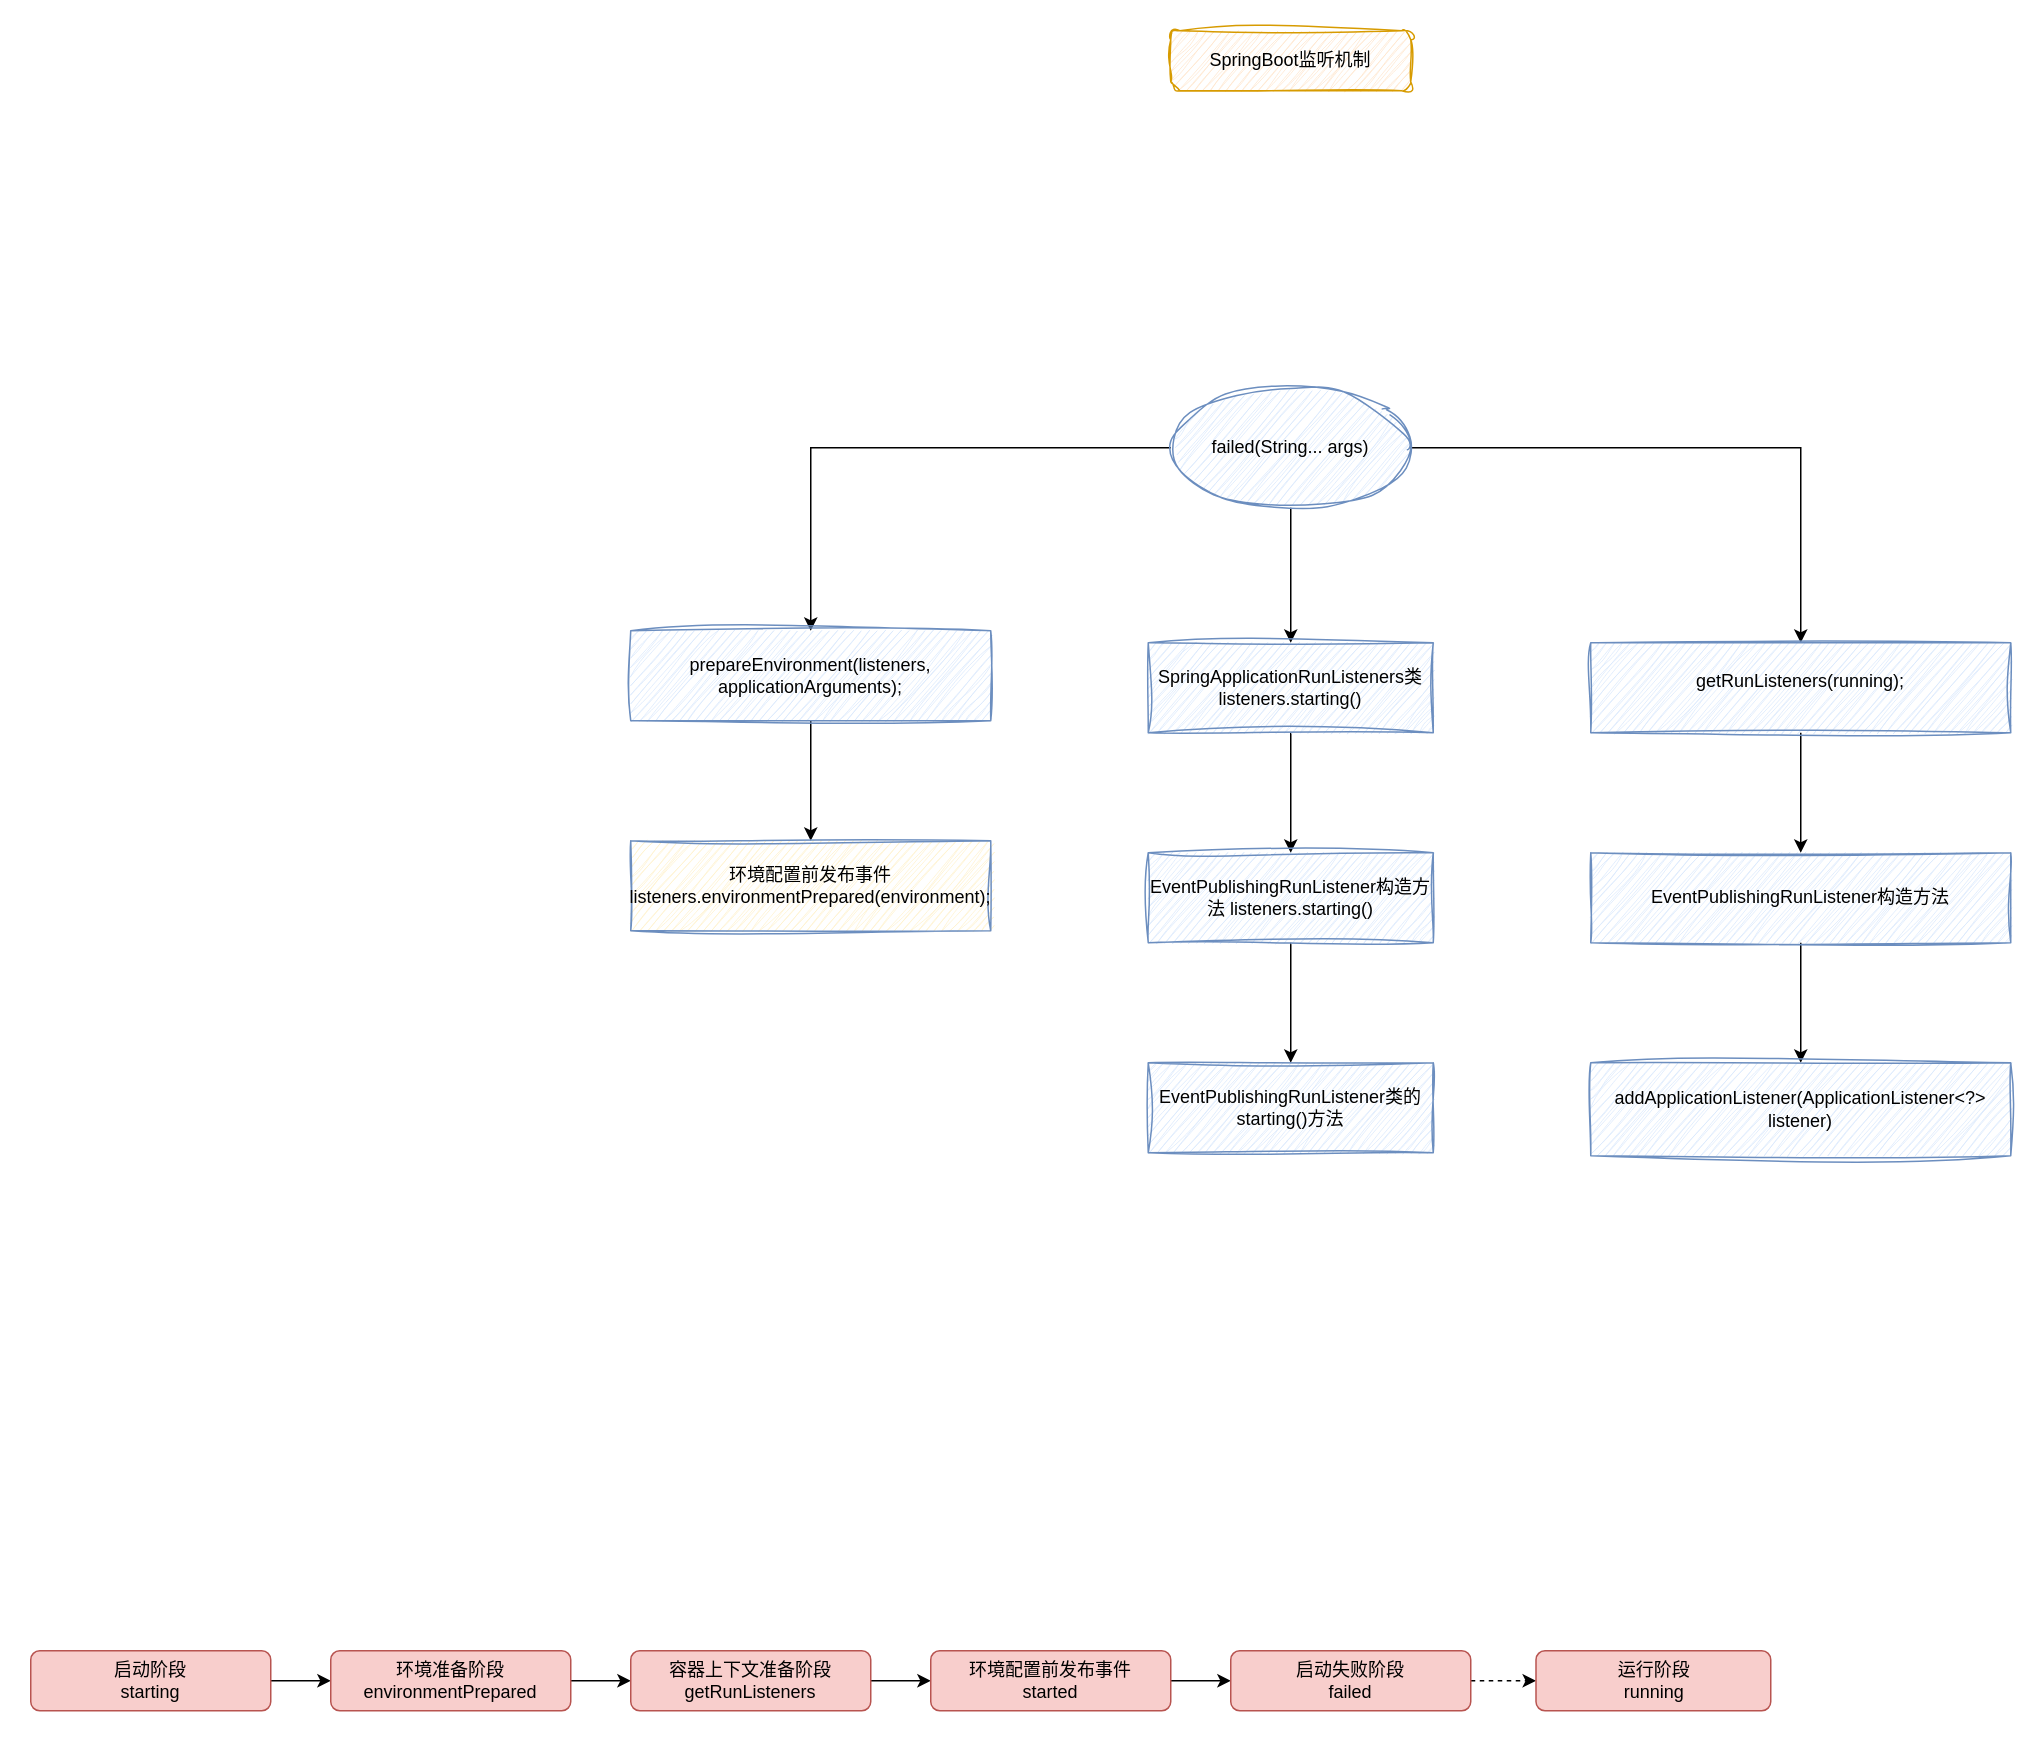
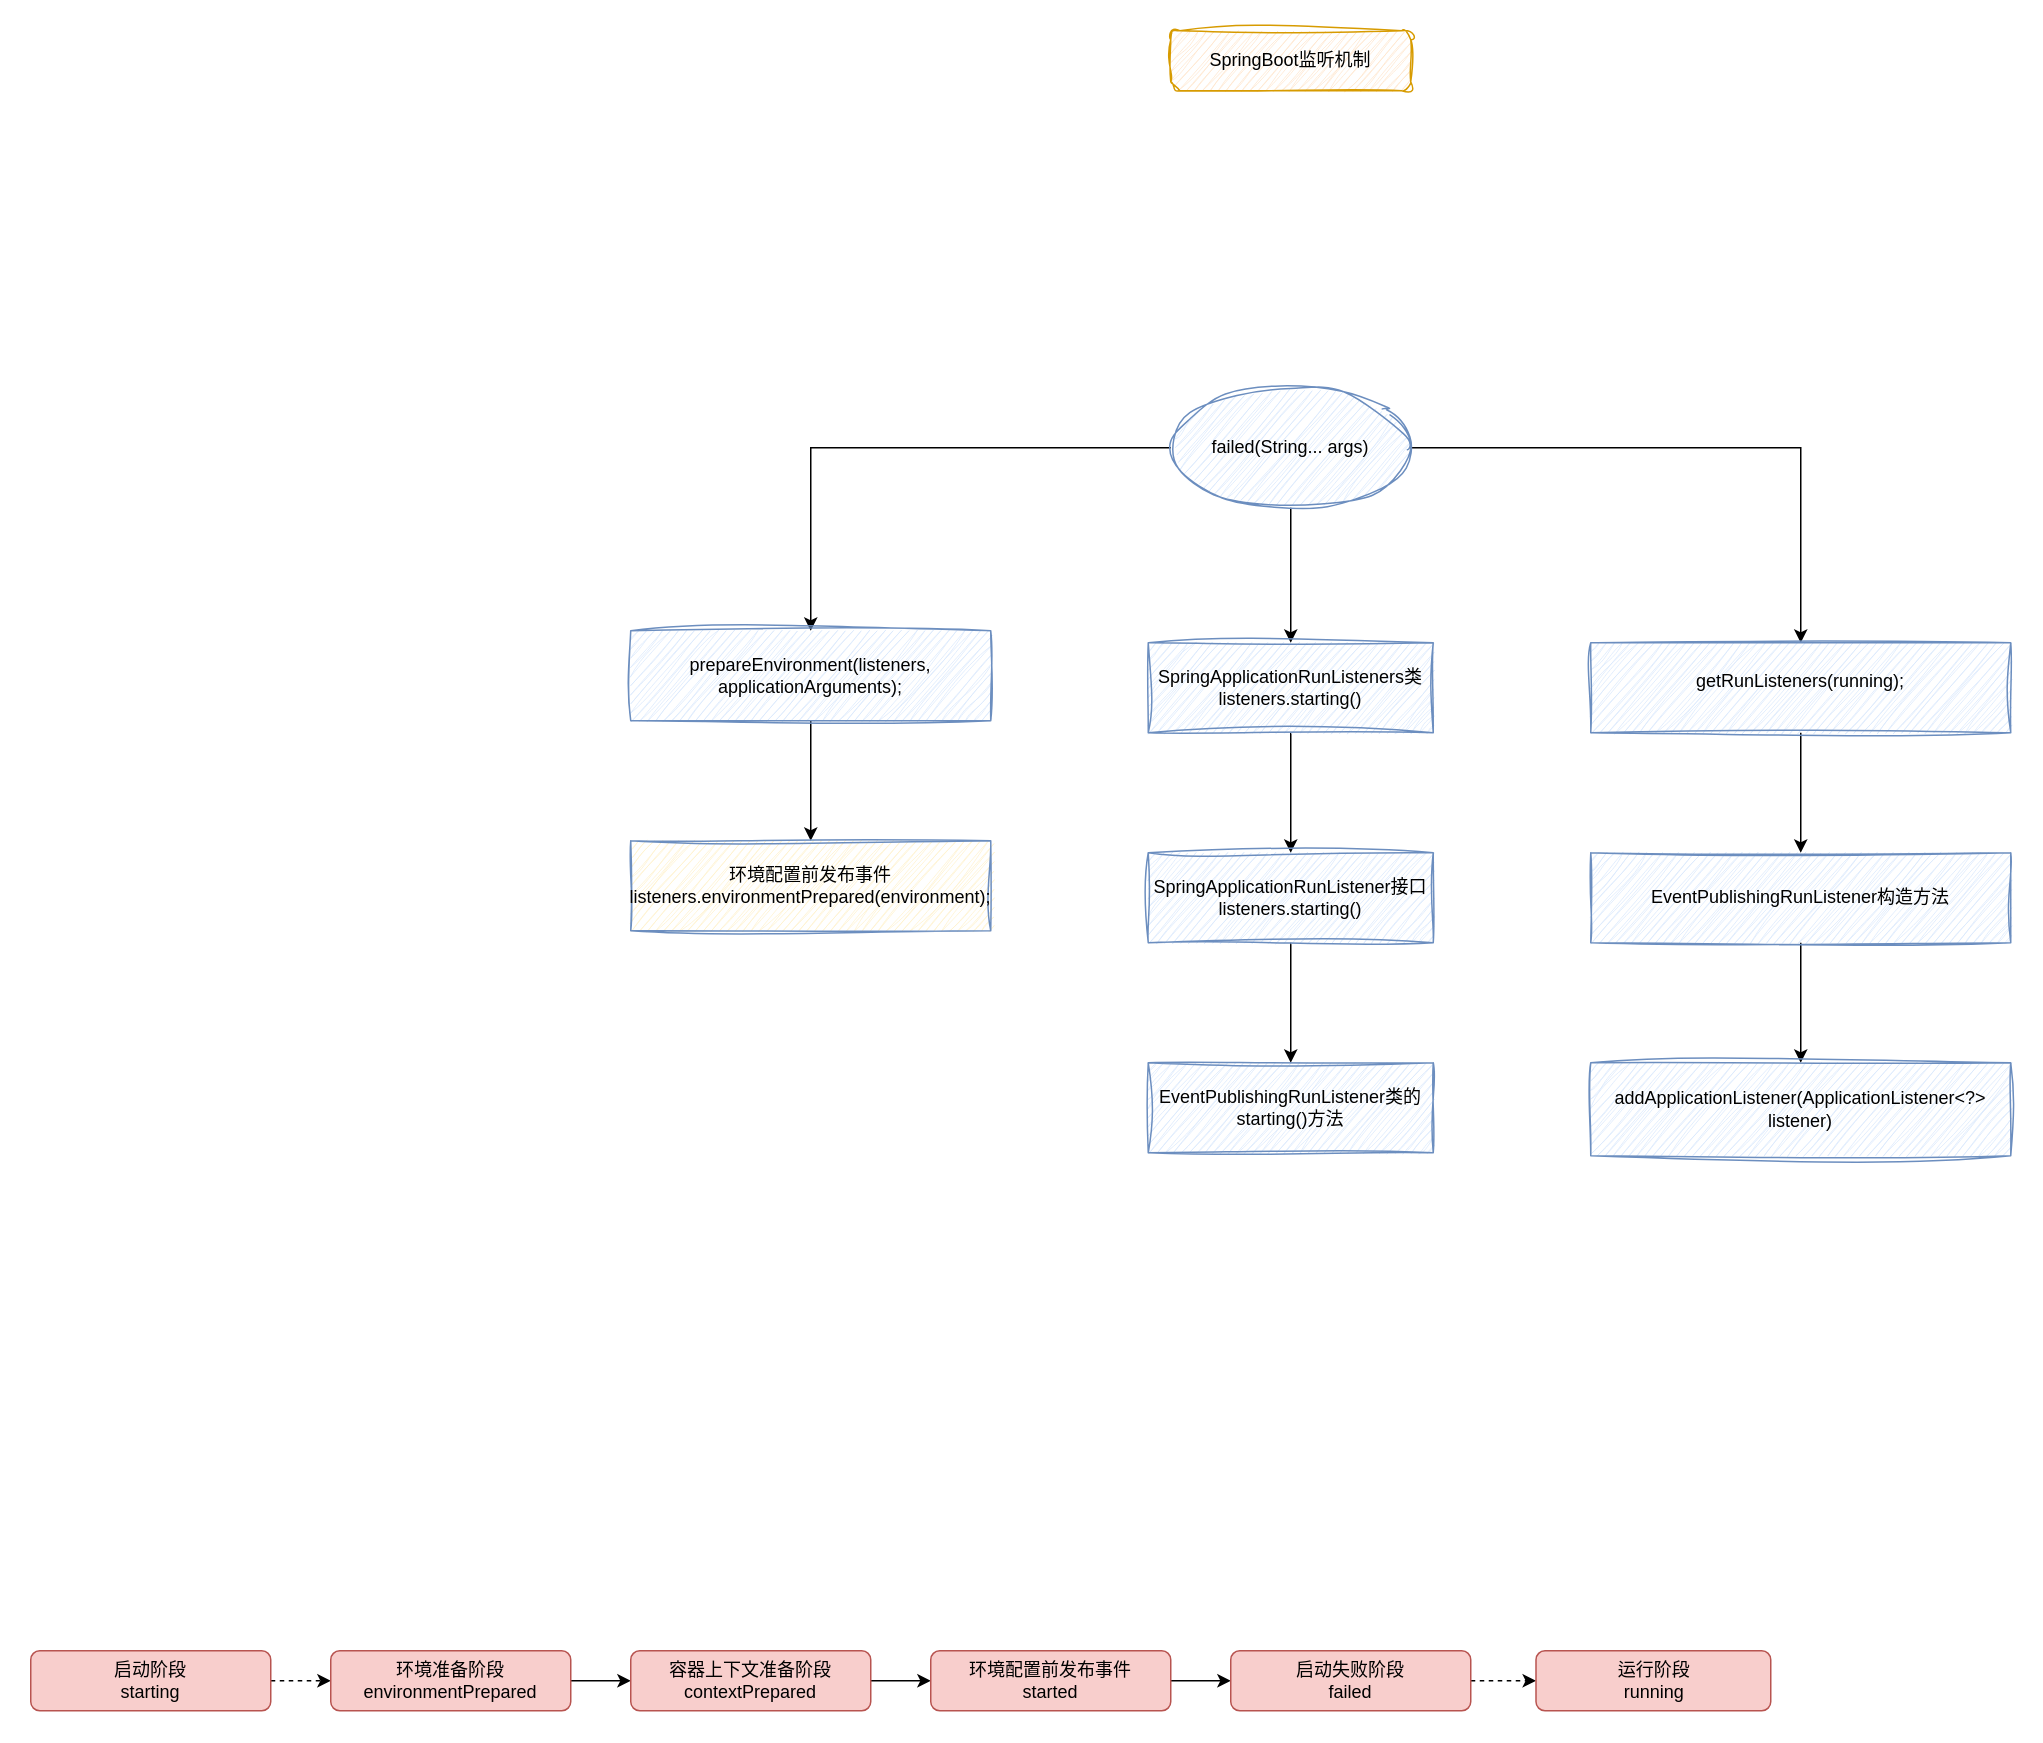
  <mxCell id="0" />
  <mxCell id="1" parent="0" />
  <mxCell id="2" value="SpringBoot监听机制" style="rounded=1;whiteSpace=wrap;html=1;fillColor=#ffe6cc;strokeColor=#d79b00;sketch=1;curveFitting=1;jiggle=2;" vertex="1" parent="1"><mxGeometry width="160" height="40" as="geometry" x="780" y="20" /></mxCell>
  <mxCell id="3" value="" style="edgeStyle=orthogonalEdgeStyle;rounded=0;orthogonalLoop=1;jettySize=auto;html=1;" edge="1" parent="1" source="6" target="13"><mxGeometry relative="1" as="geometry" /></mxCell>
  <mxCell id="4" style="edgeStyle=orthogonalEdgeStyle;rounded=0;orthogonalLoop=1;jettySize=auto;html=1;entryX=0.5;entryY=0;entryDx=0;entryDy=0;" edge="1" parent="1" source="6" target="18"><mxGeometry relative="1" as="geometry" /></mxCell>
  <mxCell id="5" style="edgeStyle=orthogonalEdgeStyle;rounded=0;orthogonalLoop=1;jettySize=auto;html=1;entryX=0.5;entryY=0;entryDx=0;entryDy=0;" edge="1" parent="1" source="6" target="11"><mxGeometry relative="1" as="geometry" /></mxCell>
  <mxCell id="6" value="&lt;div class=&quot;lake-content&quot;&gt;&lt;span class=&quot;ne-text&quot;&gt;failed(String... args)&lt;/span&gt;&lt;/div&gt;" style="ellipse;whiteSpace=wrap;html=1;sketch=1;curveFitting=1;jiggle=2;fillColor=#dae8fc;strokeColor=#6c8ebf;" vertex="1" parent="1"><mxGeometry y="258" width="160" height="80" as="geometry" x="780" /></mxCell>
  <mxCell id="7" style="edgeStyle=orthogonalEdgeStyle;rounded=0;orthogonalLoop=1;jettySize=auto;html=1;entryX=0.5;entryY=0;entryDx=0;entryDy=0;" edge="1" parent="1" source="8" target="9"><mxGeometry relative="1" as="geometry" /></mxCell>
  <mxCell id="8" value="EventPublishingRunListener构造方法" style="rounded=0;whiteSpace=wrap;html=1;fillColor=#dae8fc;strokeColor=#6c8ebf;sketch=1;curveFitting=1;jiggle=2;" vertex="1" parent="1"><mxGeometry x="1060" y="568" width="280" height="60" as="geometry" /></mxCell>
  <mxCell id="9" value="addApplicationListener(ApplicationListener&amp;lt;?&amp;gt; listener)" style="rounded=0;whiteSpace=wrap;html=1;fillColor=#dae8fc;strokeColor=#6c8ebf;sketch=1;curveFitting=1;jiggle=2;" vertex="1" parent="1"><mxGeometry x="1060" y="708" width="280" height="62" as="geometry" /></mxCell>
  <mxCell id="10" style="edgeStyle=orthogonalEdgeStyle;rounded=0;orthogonalLoop=1;jettySize=auto;html=1;" edge="1" parent="1" source="11" target="8"><mxGeometry relative="1" as="geometry" /></mxCell>
  <mxCell id="11" value="&lt;div class=&quot;lake-content&quot;&gt;&lt;p style=&quot;margin: 0; padding: 0; min-height: 24px&quot; class=&quot;ne-p&quot; id=&quot;u0cedb32c&quot;&gt;&lt;span class=&quot;ne-text&quot;&gt;getRunListeners(running);&lt;/span&gt;&lt;/p&gt;&lt;/div&gt;" style="rounded=0;whiteSpace=wrap;html=1;fillColor=#dae8fc;strokeColor=#6c8ebf;sketch=1;curveFitting=1;jiggle=2;" vertex="1" parent="1"><mxGeometry x="1060" y="428" width="280" height="60" as="geometry" /></mxCell>
  <mxCell id="12" value="" style="edgeStyle=orthogonalEdgeStyle;rounded=0;orthogonalLoop=1;jettySize=auto;html=1;" edge="1" parent="1" source="13" target="15"><mxGeometry relative="1" as="geometry" /></mxCell>
  <mxCell id="13" value="&lt;div class=&quot;lake-content&quot;&gt;&lt;span class=&quot;ne-text&quot;&gt;SpringApplicationRunListeners类 listeners.starting()&lt;/span&gt;&lt;/div&gt;" style="whiteSpace=wrap;html=1;fillColor=#dae8fc;strokeColor=#6c8ebf;sketch=1;curveFitting=1;jiggle=2;" vertex="1" parent="1"><mxGeometry x="765" y="428" width="190" height="60" as="geometry" /></mxCell>
  <mxCell id="14" value="" style="edgeStyle=orthogonalEdgeStyle;rounded=0;orthogonalLoop=1;jettySize=auto;html=1;" edge="1" parent="1" source="15" target="16"><mxGeometry relative="1" as="geometry" /></mxCell>
- <mxCell id="15" value="&lt;div class=&quot;lake-content&quot;&gt;&lt;span class=&quot;ne-text&quot;&gt;EventPublishingRunListener构造方法 listeners.starting()&lt;/span&gt;&lt;/div&gt;" style="whiteSpace=wrap;html=1;fillColor=#dae8fc;strokeColor=#6c8ebf;sketch=1;curveFitting=1;jiggle=2;" vertex="1" parent="1"><mxGeometry x="765" y="568" width="190" height="60" as="geometry" /></mxCell>
+ <mxCell id="15" value="&lt;div class=&quot;lake-content&quot;&gt;&lt;span class=&quot;ne-text&quot;&gt;SpringApplicationRunListener接口 listeners.starting()&lt;/span&gt;&lt;/div&gt;" style="whiteSpace=wrap;html=1;fillColor=#dae8fc;strokeColor=#6c8ebf;sketch=1;curveFitting=1;jiggle=2;" vertex="1" parent="1"><mxGeometry x="765" y="568" width="190" height="60" as="geometry" /></mxCell>
  <mxCell id="16" value="&lt;div class=&quot;lake-content&quot;&gt;&lt;div class=&quot;lake-content&quot;&gt;&lt;span class=&quot;ne-text&quot;&gt;EventPublishingRunListener类的&lt;/span&gt;&lt;/div&gt;&lt;div class=&quot;lake-content&quot;&gt;starting()方法&lt;/div&gt;&lt;/div&gt;" style="whiteSpace=wrap;html=1;fillColor=#dae8fc;strokeColor=#6c8ebf;sketch=1;curveFitting=1;jiggle=2;" vertex="1" parent="1"><mxGeometry x="765" y="708" width="190" height="60" as="geometry" /></mxCell>
  <mxCell id="17" value="" style="edgeStyle=orthogonalEdgeStyle;rounded=0;orthogonalLoop=1;jettySize=auto;html=1;" edge="1" parent="1" source="18" target="19"><mxGeometry relative="1" as="geometry" /></mxCell>
  <mxCell id="18" value="&lt;div class=&quot;lake-content&quot;&gt;prepareEnvironment(listeners, applicationArguments);&lt;/div&gt;" style="whiteSpace=wrap;html=1;fillColor=#dae8fc;strokeColor=#6c8ebf;sketch=1;curveFitting=1;jiggle=2;" vertex="1" parent="1"><mxGeometry x="420" y="420" width="240" height="60" as="geometry" /></mxCell>
  <mxCell id="19" value="&lt;div class=&quot;lake-content&quot;&gt;环境配置前发布事件&lt;br&gt;listeners.environmentPrepared(environment);&lt;/div&gt;" style="whiteSpace=wrap;html=1;fillColor=#fff2cc;strokeColor=#6c8ebf;sketch=1;curveFitting=1;jiggle=2;" vertex="1" parent="1"><mxGeometry x="420" y="560" width="240" height="60" as="geometry" /></mxCell>
- <mxCell id="20" value="" style="edgeStyle=orthogonalEdgeStyle;rounded=0;orthogonalLoop=1;jettySize=auto;html=1;" edge="1" parent="1" source="21" target="23"><mxGeometry relative="1" as="geometry" /></mxCell>
+ <mxCell id="20" value="" style="edgeStyle=orthogonalEdgeStyle;rounded=0;orthogonalLoop=1;jettySize=auto;html=1;dashed=1;" edge="1" parent="1" source="21" target="23"><mxGeometry relative="1" as="geometry" /></mxCell>
  <mxCell id="21" value="启动阶段&lt;br&gt;starting" style="rounded=1;whiteSpace=wrap;html=1;fillColor=#f8cecc;strokeColor=#b85450;" vertex="1" parent="1"><mxGeometry x="20" y="1100" width="160" height="40" as="geometry" /></mxCell>
  <mxCell id="22" value="" style="edgeStyle=orthogonalEdgeStyle;rounded=0;orthogonalLoop=1;jettySize=auto;html=1;" edge="1" parent="1" source="23" target="25"><mxGeometry relative="1" as="geometry" /></mxCell>
  <mxCell id="23" value="环境准备阶段&lt;br&gt;environmentPrepared" style="rounded=1;whiteSpace=wrap;html=1;fillColor=#f8cecc;strokeColor=#b85450;" vertex="1" parent="1"><mxGeometry x="220" y="1100" width="160" height="40" as="geometry" /></mxCell>
  <mxCell id="24" value="" style="edgeStyle=orthogonalEdgeStyle;rounded=0;orthogonalLoop=1;jettySize=auto;html=1;" edge="1" parent="1" source="25" target="27"><mxGeometry relative="1" as="geometry" /></mxCell>
- <mxCell id="25" value="容器上下文准备阶段&lt;br&gt;getRunListeners" style="rounded=1;whiteSpace=wrap;html=1;fillColor=#f8cecc;strokeColor=#b85450;" vertex="1" parent="1"><mxGeometry x="420" y="1100" width="160" height="40" as="geometry" /></mxCell>
+ <mxCell id="25" value="容器上下文准备阶段&lt;br&gt;contextPrepared" style="rounded=1;whiteSpace=wrap;html=1;fillColor=#f8cecc;strokeColor=#b85450;" vertex="1" parent="1"><mxGeometry x="420" y="1100" width="160" height="40" as="geometry" /></mxCell>
  <mxCell id="26" value="" style="edgeStyle=orthogonalEdgeStyle;rounded=0;orthogonalLoop=1;jettySize=auto;html=1;" edge="1" parent="1" source="27" target="29"><mxGeometry relative="1" as="geometry" /></mxCell>
  <mxCell id="27" value="环境配置前发布事件&lt;br&gt;started" style="rounded=1;whiteSpace=wrap;html=1;fillColor=#f8cecc;strokeColor=#b85450;" vertex="1" parent="1"><mxGeometry x="620" y="1100" width="160" height="40" as="geometry" /></mxCell>
  <mxCell id="28" value="" style="edgeStyle=orthogonalEdgeStyle;rounded=0;orthogonalLoop=1;jettySize=auto;html=1;dashed=1;" edge="1" parent="1" source="29" target="30"><mxGeometry relative="1" as="geometry" /></mxCell>
  <mxCell id="29" value="启动失败阶段&lt;br&gt;failed" style="rounded=1;whiteSpace=wrap;html=1;fillColor=#f8cecc;strokeColor=#b85450;" vertex="1" parent="1"><mxGeometry x="820" y="1100" width="160" height="40" as="geometry" /></mxCell>
  <mxCell id="30" value="运行阶段&lt;br&gt;running" style="rounded=1;whiteSpace=wrap;html=1;fillColor=#f8cecc;strokeColor=#b85450;" vertex="1" parent="1"><mxGeometry x="1023.5" y="1100" width="156.5" height="40" as="geometry" /></mxCell>
